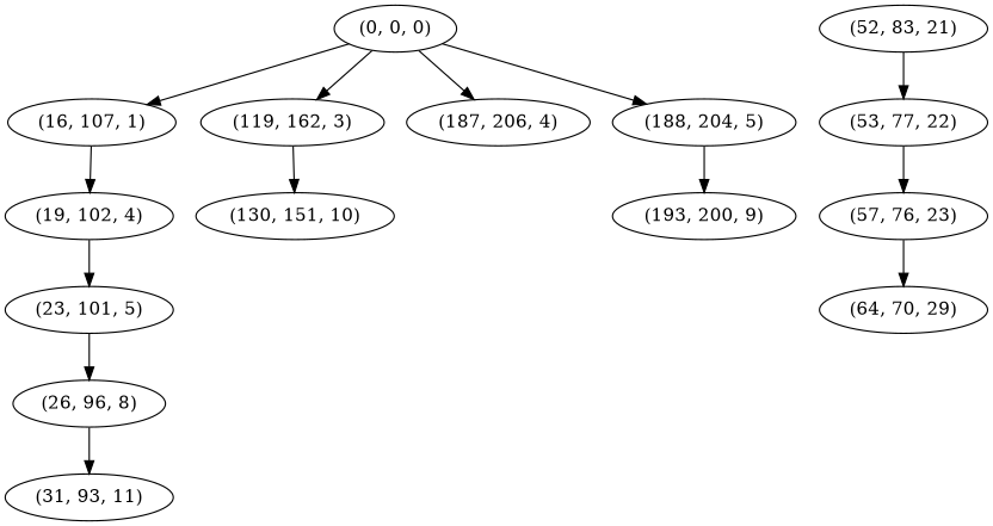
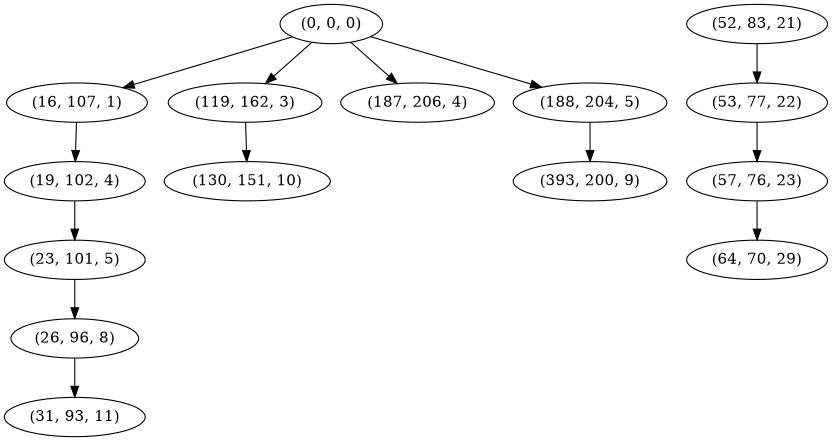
  digraph {
    "(0, 0, 0)"
    "(16, 107, 1)"
    "(119, 162, 3)"
    "(187, 206, 4)"
    "(188, 204, 5)"
    "(19, 102, 4)"
    "(130, 151, 10)"
    "(23, 101, 5)"
    "(26, 96, 8)"
    "(31, 93, 11)"
    "(52, 83, 21)"
    "(53, 77, 22)"
    "(57, 76, 23)"
    "(64, 70, 29)"
-   "(193, 200, 9)"
+   "(193, 200, 9)" [label="(393, 200, 9)"]
    "(0, 0, 0)" -> "(16, 107, 1)"
    "(0, 0, 0)" -> "(119, 162, 3)"
    "(0, 0, 0)" -> "(187, 206, 4)"
    "(0, 0, 0)" -> "(188, 204, 5)"
    "(16, 107, 1)" -> "(19, 102, 4)"
    "(119, 162, 3)" -> "(130, 151, 10)"
    "(188, 204, 5)" -> "(193, 200, 9)"
    "(19, 102, 4)" -> "(23, 101, 5)"
    "(23, 101, 5)" -> "(26, 96, 8)"
    "(26, 96, 8)" -> "(31, 93, 11)"
    "(52, 83, 21)" -> "(53, 77, 22)"
    "(53, 77, 22)" -> "(57, 76, 23)"
    "(57, 76, 23)" -> "(64, 70, 29)"
  }
